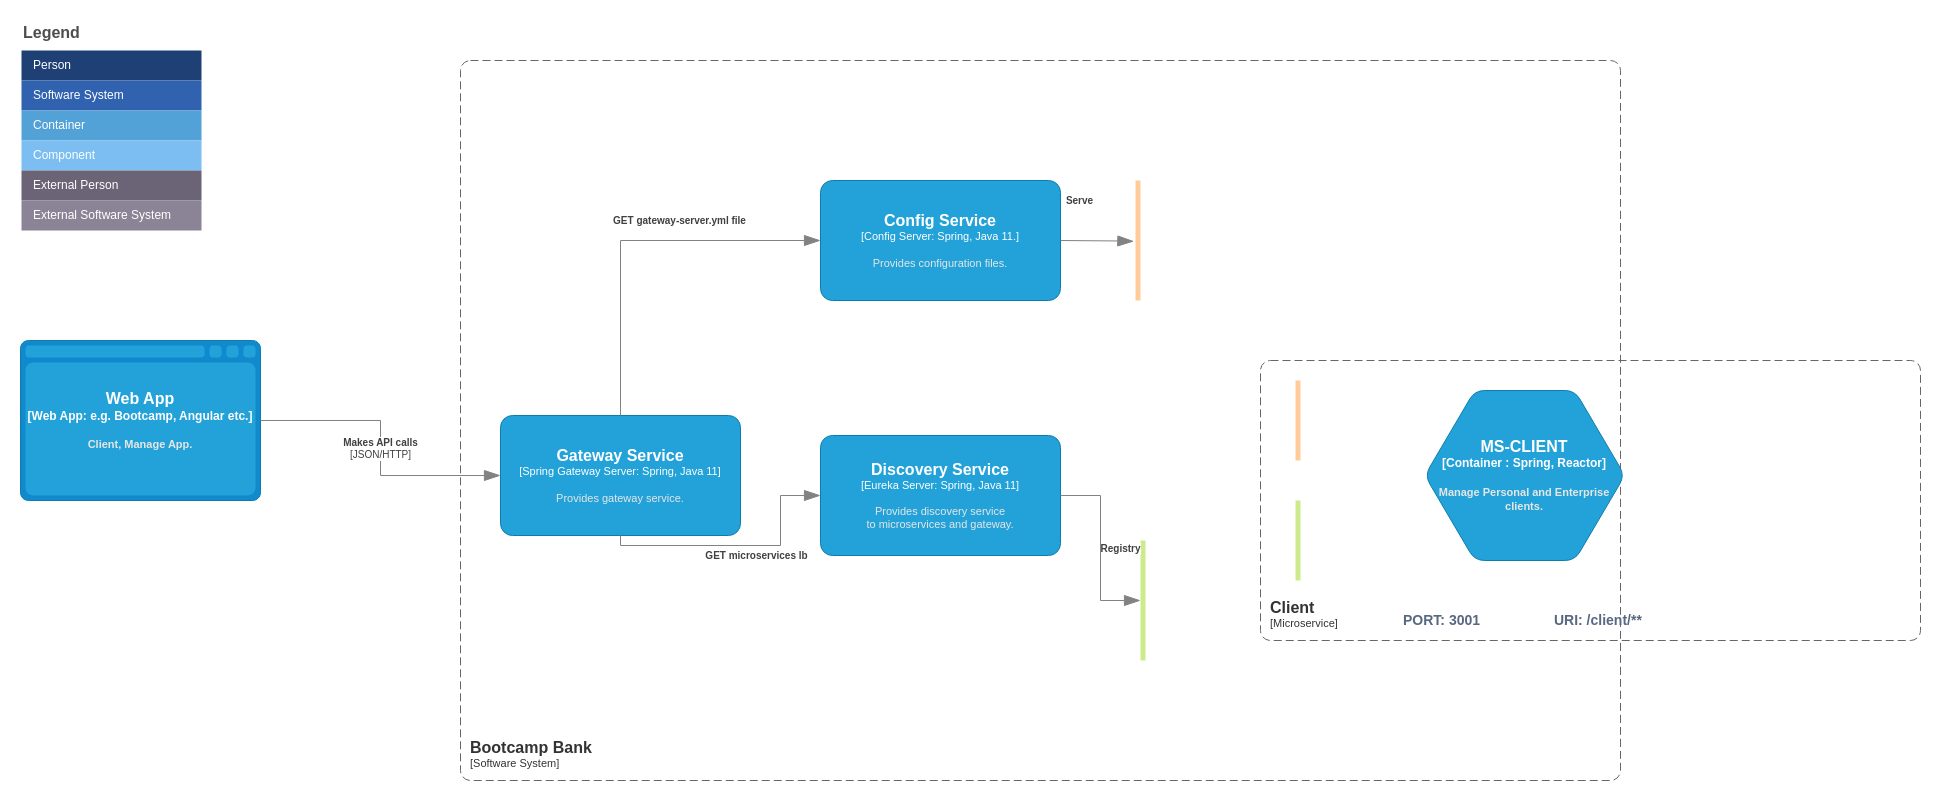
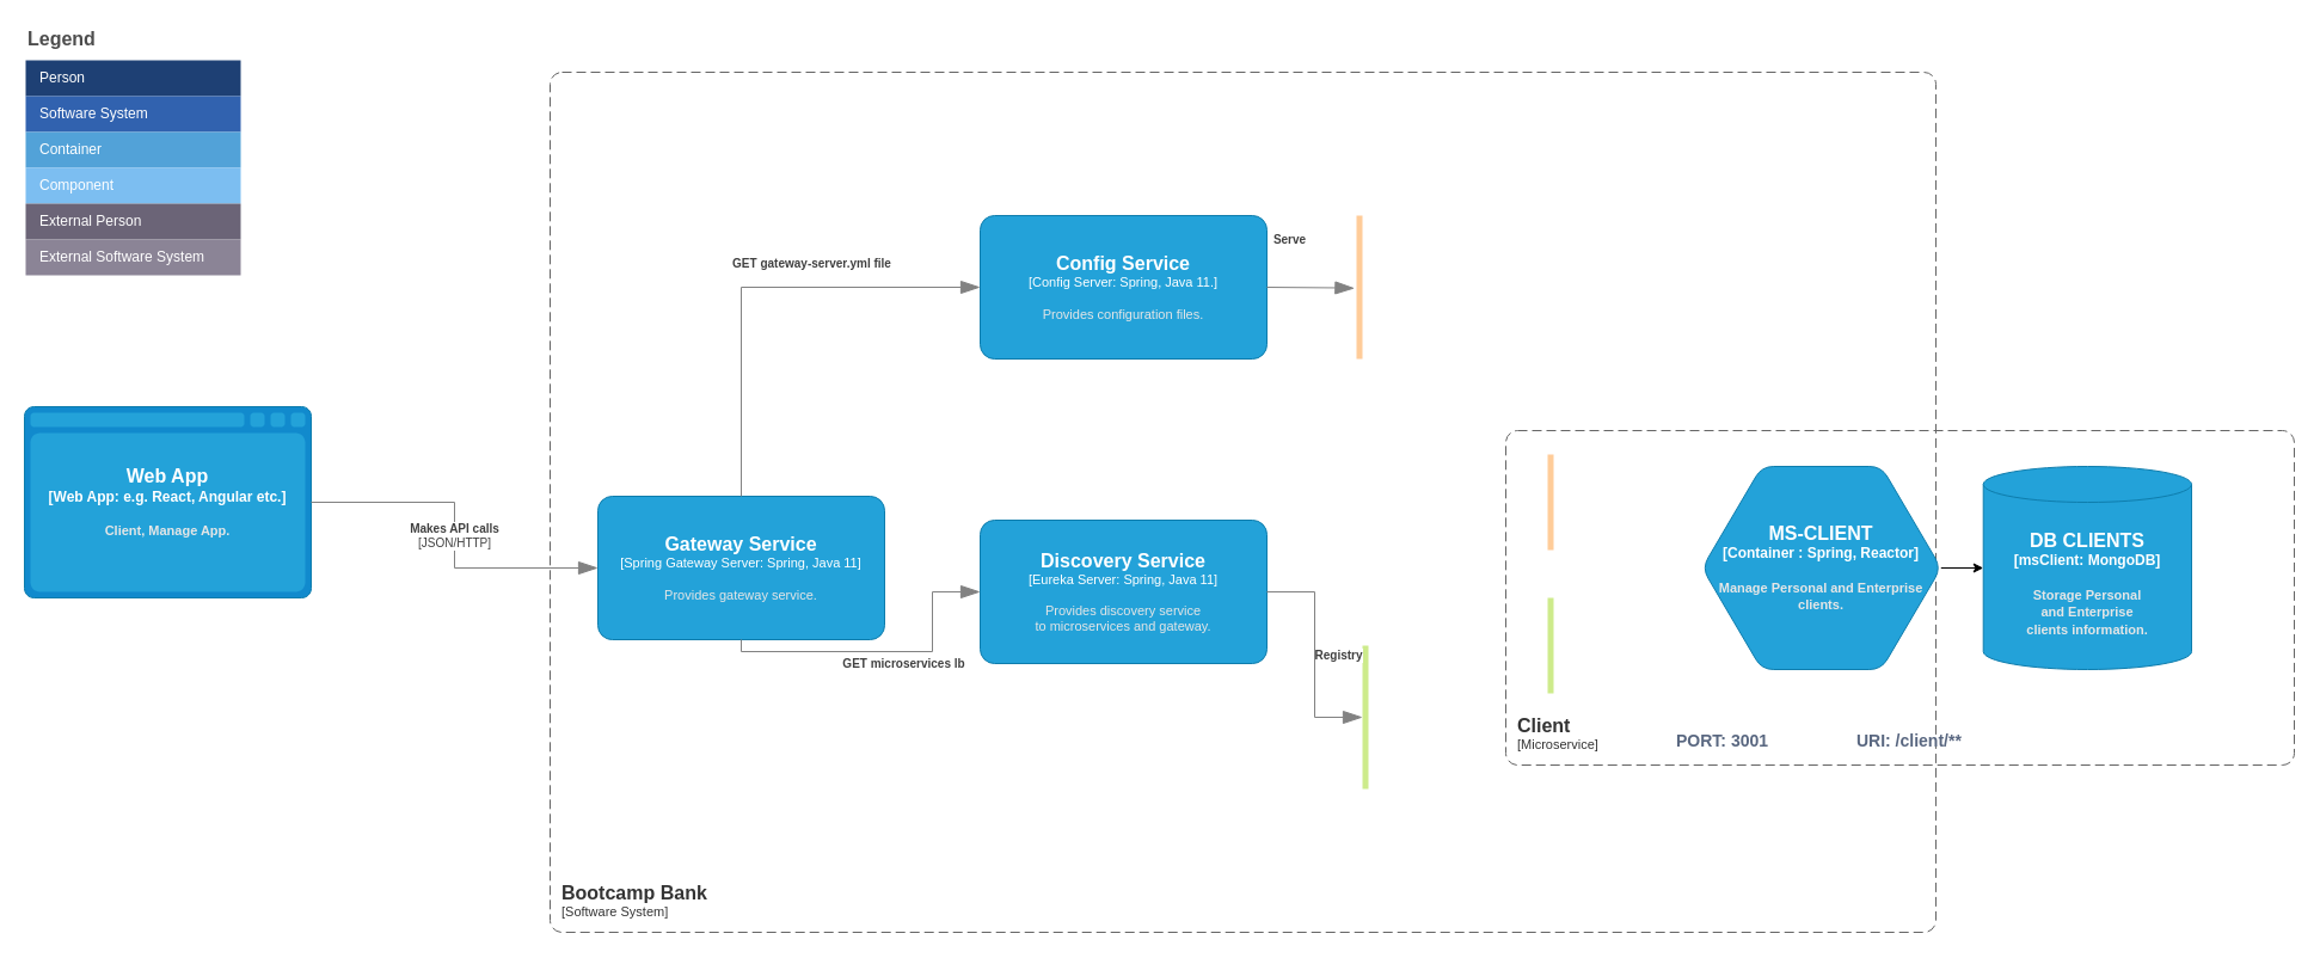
  <mxCell id="0" />
  <mxCell id="1" parent="0" />
  <mxCell id="2" value="&lt;font style=&quot;font-size: 16px&quot;&gt;&lt;b&gt;&lt;div style=&quot;text-align: left&quot;&gt;Bootcamp Bank&lt;/div&gt;&lt;/b&gt;&lt;/font&gt;&lt;div style=&quot;text-align: left&quot;&gt;[Software System]&lt;/div&gt;" style="rounded=1;fontSize=11;whiteSpace=wrap;html=1;dashed=1;arcSize=20;fillColor=none;strokeColor=#666666;fontColor=#333333;labelBackgroundColor=none;align=left;verticalAlign=bottom;labelBorderColor=none;spacingTop=0;spacing=10;dashPattern=8 4;metaEdit=1;rotatable=0;perimeter=rectanglePerimeter;noLabel=0;labelPadding=0;allowArrows=0;connectable=0;expand=0;recursiveResize=0;editable=1;pointerEvents=0;absoluteArcSize=1;points=[[0.25,0,0],[0.5,0,0],[0.75,0,0],[1,0.25,0],[1,0.5,0],[1,0.75,0],[0.75,1,0],[0.5,1,0],[0.25,1,0],[0,0.75,0],[0,0.5,0],[0,0.25,0]];" vertex="1" parent="1"><mxGeometry x="460" y="60" width="1160" height="720" as="geometry" /></mxCell>
  <mxCell id="3" value="Legend" style="align=left;fontSize=16;fontStyle=1;strokeColor=none;fillColor=none;fontColor=#4D4D4D;spacingTop=-8;resizable=0;" vertex="1" parent="1"><mxGeometry x="21" y="20" width="180" height="30" as="geometry" /></mxCell>
  <mxCell id="4" value="" style="shape=table;html=1;whiteSpace=wrap;startSize=0;container=1;collapsible=0;childLayout=tableLayout;fillColor=none;align=left;spacingLeft=10;strokeColor=none;rounded=1;arcSize=11;fontColor=#FFFFFF;resizable=0;points=[[0.25,0,0],[0.5,0,0],[0.75,0,0],[1,0.25,0],[1,0.5,0],[1,0.75,0],[0.75,1,0],[0.5,1,0],[0.25,1,0],[0,0.75,0],[0,0.5,0],[0,0.25,0]];" vertex="1" parent="1"><mxGeometry x="21" y="50" width="180" height="180" as="geometry" /></mxCell>
  <mxCell id="5" value="Person" style="shape=partialRectangle;html=1;whiteSpace=wrap;connectable=0;fillColor=#1E4074;top=0;left=0;bottom=0;right=0;overflow=hidden;pointerEvents=1;align=left;spacingLeft=10;strokeColor=none;fontColor=#FFFFFF;" vertex="1" parent="4"><mxGeometry width="180" height="30" as="geometry" /></mxCell>
  <mxCell id="6" value="Software System" style="shape=partialRectangle;html=1;whiteSpace=wrap;connectable=0;fillColor=#3162AF;top=0;left=0;bottom=0;right=0;overflow=hidden;pointerEvents=1;align=left;spacingLeft=10;fontColor=#FFFFFF;" vertex="1" parent="4"><mxGeometry y="30" width="180" height="30" as="geometry" /></mxCell>
  <mxCell id="7" value="Container" style="shape=partialRectangle;html=1;whiteSpace=wrap;connectable=0;fillColor=#52A2D8;top=0;left=0;bottom=0;right=0;overflow=hidden;pointerEvents=1;align=left;spacingLeft=10;fontColor=#FFFFFF;" vertex="1" parent="4"><mxGeometry y="60" width="180" height="30" as="geometry" /></mxCell>
  <mxCell id="8" value="Component" style="shape=partialRectangle;html=1;whiteSpace=wrap;connectable=0;fillColor=#7CBEF1;top=0;left=0;bottom=0;right=0;overflow=hidden;pointerEvents=1;align=left;spacingLeft=10;fontColor=#FFFFFF;" vertex="1" parent="4"><mxGeometry y="90" width="180" height="30" as="geometry" /></mxCell>
  <mxCell id="9" value="External Person" style="shape=partialRectangle;html=1;whiteSpace=wrap;connectable=0;fillColor=#6B6477;top=0;left=0;bottom=0;right=0;overflow=hidden;pointerEvents=1;align=left;spacingLeft=10;fontColor=#FFFFFF;" vertex="1" parent="4"><mxGeometry y="120" width="180" height="30" as="geometry" /></mxCell>
  <mxCell id="10" value="External Software System" style="shape=partialRectangle;html=1;whiteSpace=wrap;connectable=0;fillColor=#8B8496;top=0;left=0;bottom=0;right=0;overflow=hidden;pointerEvents=1;align=left;spacingLeft=10;fontColor=#FFFFFF;" vertex="1" parent="4"><mxGeometry y="150" width="180" height="30" as="geometry" /></mxCell>
- <mxCell id="11" value="&lt;font style=&quot;font-size: 16px&quot;&gt;&lt;b&gt;Web App&lt;/font&gt;&lt;div&gt;[Web App:&amp;nbsp;e.g. Bootcamp, Angular etc.]&lt;/div&gt;&lt;br&gt;&lt;div&gt;&lt;font style=&quot;font-size: 11px&quot;&gt;&lt;font color=&quot;#E6E6E6&quot;&gt;Client, Manage App.&lt;/font&gt;&lt;/div&gt;" style="shape=mxgraph.c4.webBrowserContainer;whiteSpace=wrap;html=1;boundedLbl=1;rounded=0;labelBackgroundColor=none;fillColor=#118ACD;fontSize=12;fontColor=#ffffff;align=center;strokeColor=#0E7DAD;metaEdit=1;points=[[0.5,0,0],[1,0.25,0],[1,0.5,0],[1,0.75,0],[0.5,1,0],[0,0.75,0],[0,0.5,0],[0,0.25,0]];resizable=0;" vertex="1" parent="1"><mxGeometry x="20" y="340" width="240" height="160" as="geometry" /></mxCell>
+ <mxCell id="11" value="&lt;font style=&quot;font-size: 16px&quot;&gt;&lt;b&gt;Web App&lt;/font&gt;&lt;div&gt;[Web App:&amp;nbsp;e.g. React, Angular etc.]&lt;/div&gt;&lt;br&gt;&lt;div&gt;&lt;font style=&quot;font-size: 11px&quot;&gt;&lt;font color=&quot;#E6E6E6&quot;&gt;Client, Manage App.&lt;/font&gt;&lt;/div&gt;" style="shape=mxgraph.c4.webBrowserContainer;whiteSpace=wrap;html=1;boundedLbl=1;rounded=0;labelBackgroundColor=none;fillColor=#118ACD;fontSize=12;fontColor=#ffffff;align=center;strokeColor=#0E7DAD;metaEdit=1;points=[[0.5,0,0],[1,0.25,0],[1,0.5,0],[1,0.75,0],[0.5,1,0],[0,0.75,0],[0,0.5,0],[0,0.25,0]];resizable=0;" vertex="1" parent="1"><mxGeometry x="20" y="340" width="240" height="160" as="geometry" /></mxCell>
  <mxCell id="12" value="&lt;font style=&quot;font-size: 16px&quot;&gt;&lt;b&gt;Gateway Service&lt;/b&gt;&lt;/font&gt;&lt;div&gt;[Spring Gateway Server: Spring, Java 11]&lt;/div&gt;&lt;br&gt;&lt;div&gt;&lt;font style=&quot;font-size: 11px&quot;&gt;&lt;font color=&quot;#E6E6E6&quot;&gt;Provides gateway service.&lt;/font&gt;&lt;/div&gt;" style="rounded=1;whiteSpace=wrap;html=1;fontSize=11;labelBackgroundColor=none;fillColor=#23A2D9;fontColor=#ffffff;align=center;arcSize=10;strokeColor=#0E7DAD;metaEdit=1;resizable=0;points=[[0.25,0,0],[0.5,0,0],[0.75,0,0],[1,0.25,0],[1,0.5,0],[1,0.75,0],[0.75,1,0],[0.5,1,0],[0.25,1,0],[0,0.75,0],[0,0.5,0],[0,0.25,0]];" vertex="1" parent="1"><mxGeometry x="500" y="415" width="240" height="120" as="geometry" /></mxCell>
  <mxCell id="13" value="&lt;font style=&quot;font-size: 16px&quot;&gt;&lt;b&gt;Discovery Service&lt;/b&gt;&lt;/font&gt;&lt;div&gt;[Eureka Server: Spring, Java 11]&lt;/div&gt;&lt;br&gt;&lt;div&gt;&lt;font style=&quot;font-size: 11px&quot;&gt;&lt;font color=&quot;#E6E6E6&quot;&gt;Provides discovery service &#10;to microservices and gateway.&lt;/font&gt;&lt;/div&gt;" style="rounded=1;whiteSpace=wrap;html=1;fontSize=11;labelBackgroundColor=none;fillColor=#23A2D9;fontColor=#ffffff;align=center;arcSize=10;strokeColor=#0E7DAD;metaEdit=1;resizable=0;points=[[0.25,0,0],[0.5,0,0],[0.75,0,0],[1,0.25,0],[1,0.5,0],[1,0.75,0],[0.75,1,0],[0.5,1,0],[0.25,1,0],[0,0.75,0],[0,0.5,0],[0,0.25,0]];" vertex="1" parent="1"><mxGeometry x="820" y="435" width="240" height="120" as="geometry" /></mxCell>
  <mxCell id="14" value="&lt;font style=&quot;font-size: 16px&quot;&gt;&lt;b&gt;Config Service&lt;/b&gt;&lt;/font&gt;&lt;div&gt;[Config Server: Spring, Java 11.]&lt;/div&gt;&lt;br&gt;&lt;div&gt;&lt;font style=&quot;font-size: 11px&quot;&gt;&lt;font color=&quot;#E6E6E6&quot;&gt;Provides configuration files.&lt;/font&gt;&lt;/div&gt;" style="rounded=1;whiteSpace=wrap;html=1;fontSize=11;labelBackgroundColor=none;fillColor=#23A2D9;fontColor=#ffffff;align=center;arcSize=10;strokeColor=#0E7DAD;metaEdit=1;resizable=0;points=[[0.25,0,0],[0.5,0,0],[0.75,0,0],[1,0.25,0],[1,0.5,0],[1,0.75,0],[0.75,1,0],[0.5,1,0],[0.25,1,0],[0,0.75,0],[0,0.5,0],[0,0.25,0]];" vertex="1" parent="1"><mxGeometry x="820" y="180" width="240" height="120" as="geometry" /></mxCell>
  <mxCell id="15" value="&lt;div style=&quot;text-align: left&quot;&gt;&lt;div style=&quot;text-align: center&quot;&gt;&lt;b&gt;Makes API calls&lt;/b&gt;&lt;/div&gt;&lt;div style=&quot;text-align: center&quot;&gt;[JSON/HTTP]&lt;/div&gt;&lt;/div&gt;" style="endArrow=blockThin;html=1;fontSize=10;fontColor=#404040;strokeWidth=1;endFill=1;strokeColor=#828282;elbow=vertical;metaEdit=1;endSize=14;startSize=14;jumpStyle=arc;jumpSize=16;rounded=0;edgeStyle=orthogonalEdgeStyle;exitX=1;exitY=0.5;exitDx=0;exitDy=0;exitPerimeter=0;entryX=0;entryY=0.5;entryDx=0;entryDy=0;entryPerimeter=0;" edge="1" parent="1" source="11" target="12"><mxGeometry width="240" relative="1" as="geometry"><mxPoint x="290" y="430" as="sourcePoint" /><mxPoint x="300" y="360" as="targetPoint" /></mxGeometry></mxCell>
  <mxCell id="16" value="&lt;div style=&quot;text-align: left&quot;&gt;&lt;div style=&quot;text-align: center&quot;&gt;&lt;b&gt;GET microservices lb&lt;/b&gt;&lt;/div&gt;" style="endArrow=blockThin;html=1;fontSize=10;fontColor=#404040;strokeWidth=1;endFill=1;strokeColor=#828282;elbow=vertical;metaEdit=1;endSize=14;startSize=14;jumpStyle=arc;jumpSize=16;rounded=0;edgeStyle=orthogonalEdgeStyle;exitX=0.5;exitY=1;exitDx=0;exitDy=0;exitPerimeter=0;entryX=0;entryY=0.5;entryDx=0;entryDy=0;entryPerimeter=0;" edge="1" parent="1" source="12" target="13"><mxGeometry x="0.125" y="-10" width="240" relative="1" as="geometry"><mxPoint x="920" y="420" as="sourcePoint" /><mxPoint x="1160" y="420" as="targetPoint" /><mxPoint as="offset" /></mxGeometry></mxCell>
  <mxCell id="17" value="&lt;div style=&quot;text-align: left&quot;&gt;&lt;div style=&quot;text-align: center&quot;&gt;&lt;b&gt;GET gateway-server.yml file&lt;/b&gt;&lt;/div&gt;" style="endArrow=blockThin;html=1;fontSize=10;fontColor=#404040;strokeWidth=1;endFill=1;strokeColor=#828282;elbow=vertical;metaEdit=1;endSize=14;startSize=14;jumpStyle=arc;jumpSize=16;rounded=0;edgeStyle=orthogonalEdgeStyle;exitX=0.5;exitY=0;exitDx=0;exitDy=0;exitPerimeter=0;entryX=0;entryY=0.5;entryDx=0;entryDy=0;entryPerimeter=0;" edge="1" parent="1" source="12" target="14"><mxGeometry x="0.25" y="20" width="240" relative="1" as="geometry"><mxPoint x="920" y="420" as="sourcePoint" /><mxPoint x="1160" y="420" as="targetPoint" /><mxPoint as="offset" /></mxGeometry></mxCell>
  <mxCell id="18" value="" style="group" vertex="1" connectable="0" parent="1"><mxGeometry x="1260" y="360" width="660" height="280" as="geometry" /></mxCell>
  <mxCell id="19" value="&lt;font style=&quot;font-size: 16px&quot;&gt;&lt;b&gt;&lt;div style=&quot;text-align: left&quot;&gt;Client&lt;/div&gt;&lt;/b&gt;&lt;/font&gt;&lt;div style=&quot;text-align: left&quot;&gt;[Microservice]&lt;/div&gt;" style="rounded=1;fontSize=11;whiteSpace=wrap;html=1;dashed=1;arcSize=20;fillColor=none;strokeColor=#666666;fontColor=#333333;labelBackgroundColor=none;align=left;verticalAlign=bottom;labelBorderColor=none;spacingTop=0;spacing=10;dashPattern=8 4;metaEdit=1;rotatable=0;perimeter=rectanglePerimeter;noLabel=0;labelPadding=0;allowArrows=0;connectable=0;expand=0;recursiveResize=0;editable=1;pointerEvents=0;absoluteArcSize=1;points=[[0.25,0,0],[0.5,0,0],[0.75,0,0],[1,0.25,0],[1,0.5,0],[1,0.75,0],[0.75,1,0],[0.5,1,0],[0.25,1,0],[0,0.75,0],[0,0.5,0],[0,0.25,0]];" vertex="1" parent="18"><mxGeometry width="660.0" height="280" as="geometry" /></mxCell>
  <mxCell id="20" value="&lt;font style=&quot;font-size: 16px&quot;&gt;&lt;b&gt;MS-CLIENT&lt;/font&gt;&lt;div&gt;[Container :&amp;nbsp;Spring, Reactor]&lt;/div&gt;&lt;br&gt;&lt;div&gt;&lt;font style=&quot;font-size: 11px&quot;&gt;&lt;font color=&quot;#E6E6E6&quot;&gt;Manage Personal and Enterprise clients.&lt;/font&gt;&lt;/div&gt;" style="shape=hexagon;size=50;perimeter=hexagonPerimeter2;whiteSpace=wrap;html=1;fixedSize=1;rounded=1;labelBackgroundColor=none;fillColor=#23A2D9;fontSize=12;fontColor=#ffffff;align=center;strokeColor=#0E7DAD;metaEdit=1;points=[[0.5,0,0],[1,0.25,0],[1,0.5,0],[1,0.75,0],[0.5,1,0],[0,0.75,0],[0,0.5,0],[0,0.25,0]];resizable=0;" vertex="1" parent="18"><mxGeometry x="164.286" y="30" width="200" height="170" as="geometry" /></mxCell>
+ <mxCell id="21" value="&lt;font style=&quot;font-size: 16px&quot;&gt;&lt;b&gt;DB CLIENTS&lt;/font&gt;&lt;div&gt;[msClient:&amp;nbsp;MongoDB]&lt;/div&gt;&lt;br&gt;&lt;div&gt;&lt;font style=&quot;font-size: 11px&quot;&gt;&lt;font color=&quot;#E6E6E6&quot;&gt;Storage Personal &#10;and Enterprise &#10;clients information.&lt;/font&gt;&lt;/div&gt;" style="shape=cylinder3;size=15;whiteSpace=wrap;html=1;boundedLbl=1;rounded=0;labelBackgroundColor=none;fillColor=#23A2D9;fontSize=12;fontColor=#ffffff;align=center;strokeColor=#0E7DAD;metaEdit=1;points=[[0.5,0,0],[1,0.25,0],[1,0.5,0],[1,0.75,0],[0.5,1,0],[0,0.75,0],[0,0.5,0],[0,0.25,0]];resizable=1;" vertex="1" parent="18"><mxGeometry x="399.71" y="30" width="174.29" height="170" as="geometry" /></mxCell>
+ <mxCell id="22" style="edgeStyle=orthogonalEdgeStyle;rounded=0;orthogonalLoop=1;jettySize=auto;html=1;" edge="1" parent="18" source="20" target="21"><mxGeometry relative="1" as="geometry" /></mxCell>
  <mxCell id="23" value="PORT: 3001&amp;nbsp; &amp;nbsp; &amp;nbsp; &amp;nbsp; &amp;nbsp; &amp;nbsp; &amp;nbsp; &amp;nbsp; &amp;nbsp; &amp;nbsp;URI: /client/**" style="fillColor=none;strokeColor=none;html=1;fontSize=12;fontStyle=0;align=left;fontColor=#596780;fontStyle=1;fontSize=14" vertex="1" parent="18"><mxGeometry x="141.429" y="250" width="282.857" height="20" as="geometry" /></mxCell>
  <mxCell id="24" value="" style="html=1;points=[];perimeter=orthogonalPerimeter;fillColor=#ffcc99;strokeColor=none;" vertex="1" parent="18"><mxGeometry x="35" y="20" width="5" height="80" as="geometry" /></mxCell>
  <mxCell id="25" value="" style="html=1;points=[];perimeter=orthogonalPerimeter;fillColor=#cdeb8b;strokeColor=none;" vertex="1" parent="18"><mxGeometry x="35" y="140" width="5" height="80" as="geometry" /></mxCell>
  <mxCell id="26" value="" style="html=1;points=[];perimeter=orthogonalPerimeter;fillColor=#cdeb8b;strokeColor=none;" vertex="1" parent="1"><mxGeometry x="1140" y="540" width="5" height="120" as="geometry" /></mxCell>
  <mxCell id="27" value="" style="html=1;points=[];perimeter=orthogonalPerimeter;fillColor=#ffcc99;strokeColor=none;" vertex="1" parent="1"><mxGeometry x="1135" y="180" width="5" height="120" as="geometry" /></mxCell>
  <mxCell id="28" value="&lt;div style=&quot;text-align: left&quot;&gt;&lt;div style=&quot;text-align: center&quot;&gt;&lt;b&gt;Registry&lt;/b&gt;&lt;/div&gt;" style="endArrow=blockThin;html=1;fontSize=10;fontColor=#404040;strokeWidth=1;endFill=1;strokeColor=#828282;elbow=vertical;metaEdit=1;endSize=14;startSize=14;jumpStyle=arc;jumpSize=16;rounded=0;edgeStyle=orthogonalEdgeStyle;exitX=1;exitY=0.5;exitDx=0;exitDy=0;exitPerimeter=0;entryX=0;entryY=0.5;entryDx=0;entryDy=0;entryPerimeter=0;" edge="1" parent="1" source="13" target="26"><mxGeometry y="20" width="240" relative="1" as="geometry"><mxPoint x="1090" y="680" as="sourcePoint" /><mxPoint x="1140" y="600" as="targetPoint" /><mxPoint as="offset" /></mxGeometry></mxCell>
  <mxCell id="29" value="&lt;div style=&quot;text-align: left&quot;&gt;&lt;div style=&quot;text-align: center&quot;&gt;&lt;b&gt;Serve&lt;/b&gt;&lt;/div&gt;" style="endArrow=blockThin;html=1;fontSize=10;fontColor=#404040;strokeWidth=1;endFill=1;strokeColor=#828282;elbow=vertical;metaEdit=1;endSize=14;startSize=14;jumpStyle=arc;jumpSize=16;rounded=0;edgeStyle=orthogonalEdgeStyle;entryX=-0.326;entryY=0.507;entryDx=0;entryDy=0;entryPerimeter=0;exitX=1;exitY=0.5;exitDx=0;exitDy=0;exitPerimeter=0;" edge="1" parent="1" source="14" target="27"><mxGeometry x="0.011" y="20" width="240" relative="1" as="geometry"><mxPoint x="1060" y="370" as="sourcePoint" /><mxPoint x="1300" y="370" as="targetPoint" /><mxPoint x="-18" y="-20" as="offset" /></mxGeometry></mxCell>
